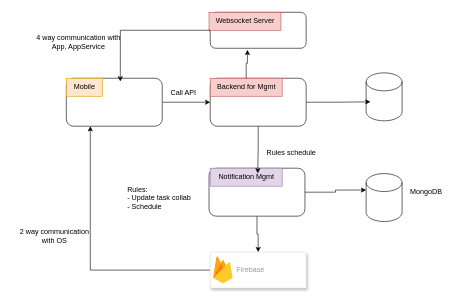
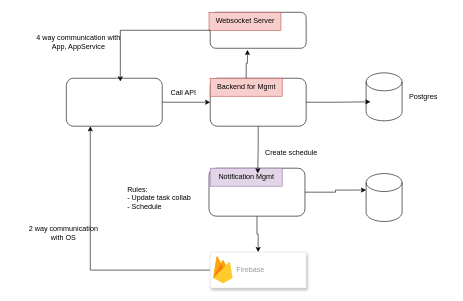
  <mxCell id="0" />
  <mxCell id="1" parent="0" />
  <mxCell id="2" style="edgeStyle=orthogonalEdgeStyle;rounded=0;orthogonalLoop=1;jettySize=auto;html=1;entryX=0;entryY=0.5;entryDx=0;entryDy=0;" edge="1" parent="1" source="3" target="6"><mxGeometry relative="1" as="geometry" /></mxCell>
  <mxCell id="3" value="" style="rounded=1;whiteSpace=wrap;html=1;" vertex="1" parent="1"><mxGeometry x="110" y="130" width="160" height="80" as="geometry" /></mxCell>
- <mxCell id="4" value="Mobile" style="text;html=1;align=center;verticalAlign=middle;resizable=0;points=[];autosize=1;strokeColor=#d79b00;fillColor=#ffe6cc;" vertex="1" parent="1"><mxGeometry x="110" y="130" width="60" height="30" as="geometry" /></mxCell>
  <mxCell id="5" value="" style="shape=image;verticalLabelPosition=bottom;labelBackgroundColor=default;verticalAlign=top;aspect=fixed;imageAspect=0;image=https://upload.wikimedia.org/wikipedia/commons/thumb/4/44/Google-flutter-logo.svg/2560px-Google-flutter-logo.svg.png;" vertex="1" parent="1"><mxGeometry x="130" y="169.28" width="110" height="31.44" as="geometry" /></mxCell>
  <mxCell id="6" value="" style="rounded=1;whiteSpace=wrap;html=1;" vertex="1" parent="1"><mxGeometry x="350" y="130" width="160" height="80" as="geometry" /></mxCell>
  <mxCell id="7" value="Backend for Mgmt" style="text;html=1;align=center;verticalAlign=middle;resizable=0;points=[];autosize=1;strokeColor=#b85450;fillColor=#f8cecc;" vertex="1" parent="1"><mxGeometry x="350" y="130" width="120" height="30" as="geometry" /></mxCell>
  <mxCell id="8" value="" style="shape=image;verticalLabelPosition=bottom;labelBackgroundColor=default;verticalAlign=top;aspect=fixed;imageAspect=0;image=https://upload.wikimedia.org/wikipedia/commons/d/d9/Node.js_logo.svg;" vertex="1" parent="1"><mxGeometry x="390" y="169.28" width="80" height="48.95" as="geometry" /></mxCell>
  <mxCell id="9" value="Call API" style="text;html=1;align=center;verticalAlign=middle;resizable=0;points=[];autosize=1;strokeColor=none;fillColor=none;" vertex="1" parent="1"><mxGeometry x="270" y="139.28" width="70" height="30" as="geometry" /></mxCell>
  <mxCell id="10" style="edgeStyle=orthogonalEdgeStyle;rounded=0;orthogonalLoop=1;jettySize=auto;html=1;entryX=0.5;entryY=0;entryDx=0;entryDy=0;" edge="1" parent="1" source="11" target="18"><mxGeometry relative="1" as="geometry" /></mxCell>
  <mxCell id="11" value="" style="rounded=1;whiteSpace=wrap;html=1;" vertex="1" parent="1"><mxGeometry x="348" y="280" width="160" height="80" as="geometry" /></mxCell>
  <mxCell id="12" value="Notification Mgmt" style="text;html=1;align=center;verticalAlign=middle;resizable=0;points=[];autosize=1;strokeColor=#9673a6;fillColor=#e1d5e7;" vertex="1" parent="1"><mxGeometry x="350" y="280" width="120" height="30" as="geometry" /></mxCell>
  <mxCell id="13" value="" style="shape=image;verticalLabelPosition=bottom;labelBackgroundColor=default;verticalAlign=top;aspect=fixed;imageAspect=0;image=https://upload.wikimedia.org/wikipedia/commons/d/d9/Node.js_logo.svg;" vertex="1" parent="1"><mxGeometry x="388" y="320" width="80" height="48.95" as="geometry" /></mxCell>
  <mxCell id="14" value="Rules:&lt;br&gt;- Update task collab&lt;div&gt;- Schedule&lt;/div&gt;" style="text;html=1;align=left;verticalAlign=middle;resizable=0;points=[];autosize=1;strokeColor=none;fillColor=none;" vertex="1" parent="1"><mxGeometry x="210" y="300" width="130" height="60" as="geometry" /></mxCell>
  <mxCell id="15" style="edgeStyle=orthogonalEdgeStyle;rounded=0;orthogonalLoop=1;jettySize=auto;html=1;entryX=0.661;entryY=0.289;entryDx=0;entryDy=0;entryPerimeter=0;" edge="1" parent="1" source="6" target="12"><mxGeometry relative="1" as="geometry" /></mxCell>
- <mxCell id="16" value="Rules schedule" style="text;html=1;align=center;verticalAlign=middle;resizable=0;points=[];autosize=1;strokeColor=none;fillColor=none;" vertex="1" parent="1"><mxGeometry x="430" y="240" width="110" height="30" as="geometry" /></mxCell>
+ <mxCell id="16" value="Create schedule" style="text;html=1;align=center;verticalAlign=middle;resizable=0;points=[];autosize=1;strokeColor=none;fillColor=none;" vertex="1" parent="1"><mxGeometry x="430" y="240" width="110" height="30" as="geometry" /></mxCell>
  <mxCell id="17" style="edgeStyle=orthogonalEdgeStyle;rounded=0;orthogonalLoop=1;jettySize=auto;html=1;entryX=0.25;entryY=1;entryDx=0;entryDy=0;" edge="1" parent="1" source="18" target="3"><mxGeometry relative="1" as="geometry" /></mxCell>
  <mxCell id="18" value="" style="strokeColor=#dddddd;shadow=1;strokeWidth=1;rounded=1;absoluteArcSize=1;arcSize=2;" vertex="1" parent="1"><mxGeometry x="350" y="420" width="160" height="60" as="geometry" /></mxCell>
  <mxCell id="19" value="Firebase" style="sketch=0;dashed=0;connectable=0;html=1;fillColor=#5184F3;strokeColor=none;shape=mxgraph.gcp2.firebase;part=1;labelPosition=right;verticalLabelPosition=middle;align=left;verticalAlign=middle;spacingLeft=5;fontColor=#999999;fontSize=12;" vertex="1" parent="18"><mxGeometry width="32.4" height="45" relative="1" as="geometry"><mxPoint x="5" y="7" as="offset" /></mxGeometry></mxCell>
- <mxCell id="20" value="2 way communication&lt;div&gt;with OS&lt;/div&gt;" style="text;html=1;align=center;verticalAlign=middle;resizable=0;points=[];autosize=1;strokeColor=none;fillColor=none;" vertex="1" parent="1"><mxGeometry y="373" width="140" height="40" as="geometry" x="20" /></mxCell>
+ <mxCell id="20" value="2 way communication&lt;div&gt;with OS&lt;/div&gt;" style="text;html=1;align=center;verticalAlign=middle;resizable=0;points=[];autosize=1;strokeColor=none;fillColor=none;" vertex="1" parent="1"><mxGeometry x="35" y="368" width="140" height="40" as="geometry" /></mxCell>
  <mxCell id="21" value="" style="rounded=1;whiteSpace=wrap;html=1;" vertex="1" parent="1"><mxGeometry x="350" y="20" width="160" height="60" as="geometry" /></mxCell>
  <mxCell id="22" value="Websocket Server" style="text;html=1;align=center;verticalAlign=middle;resizable=0;points=[];autosize=1;strokeColor=#b85450;fillColor=#f8cecc;" vertex="1" parent="1"><mxGeometry x="348" y="20" width="120" height="30" as="geometry" /></mxCell>
  <mxCell id="23" style="edgeStyle=orthogonalEdgeStyle;rounded=0;orthogonalLoop=1;jettySize=auto;html=1;entryX=0.388;entryY=1.044;entryDx=0;entryDy=0;entryPerimeter=0;" edge="1" parent="1" source="7" target="21"><mxGeometry relative="1" as="geometry" /></mxCell>
  <mxCell id="24" style="edgeStyle=orthogonalEdgeStyle;rounded=0;orthogonalLoop=1;jettySize=auto;html=1;entryX=0.563;entryY=0.067;entryDx=0;entryDy=0;entryPerimeter=0;" edge="1" parent="1" source="21" target="3"><mxGeometry relative="1" as="geometry" /></mxCell>
  <mxCell id="25" value="4 way communication with&lt;div&gt;App, AppService&lt;/div&gt;" style="text;html=1;align=center;verticalAlign=middle;resizable=0;points=[];autosize=1;strokeColor=none;fillColor=none;" vertex="1" parent="1"><mxGeometry x="50" y="50" width="160" height="40" as="geometry" /></mxCell>
  <mxCell id="26" value="" style="shape=cylinder3;whiteSpace=wrap;html=1;boundedLbl=1;backgroundOutline=1;size=15;" vertex="1" parent="1"><mxGeometry x="610" y="121" width="60" height="80" as="geometry" /></mxCell>
  <mxCell id="27" style="edgeStyle=orthogonalEdgeStyle;rounded=0;orthogonalLoop=1;jettySize=auto;html=1;entryX=0.122;entryY=0.604;entryDx=0;entryDy=0;entryPerimeter=0;" edge="1" parent="1" source="6" target="26"><mxGeometry relative="1" as="geometry" /></mxCell>
  <mxCell id="28" value="" style="shape=cylinder3;whiteSpace=wrap;html=1;boundedLbl=1;backgroundOutline=1;size=15;" vertex="1" parent="1"><mxGeometry x="610" y="288.95" width="60" height="80" as="geometry" /></mxCell>
  <mxCell id="29" style="edgeStyle=orthogonalEdgeStyle;rounded=0;orthogonalLoop=1;jettySize=auto;html=1;entryX=0;entryY=0;entryDx=0;entryDy=27.5;entryPerimeter=0;" edge="1" parent="1" source="11" target="28"><mxGeometry relative="1" as="geometry" /></mxCell>
- <mxCell id="30" value="MongoDB" style="text;html=1;align=center;verticalAlign=middle;resizable=0;points=[];autosize=1;strokeColor=none;fillColor=none;" vertex="1" parent="1"><mxGeometry x="670" y="305" width="80" height="30" as="geometry" /></mxCell>
+ <mxCell id="31" value="Postgres" style="text;html=1;align=center;verticalAlign=middle;resizable=0;points=[];autosize=1;strokeColor=none;fillColor=none;" vertex="1" parent="1"><mxGeometry x="670" y="146" width="70" height="30" as="geometry" /></mxCell>
